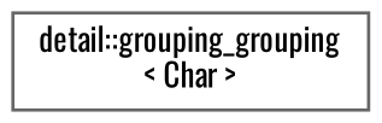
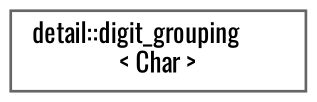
  digraph {
    rankdir=LR
    fontname=Oswald
-   n1 [color=grey40 fillcolor=white fontname=Oswald fontsize=10 height=0.2 label="detail::grouping_grouping\l\< Char \>" shape=box style=filled width=0.4]
+   n1 [color=grey40 fillcolor=white fontname=Oswald fontsize=10 height=0.2 label="detail::digit_grouping\l\< Char \>" shape=box style=filled width=0.4]
  }
